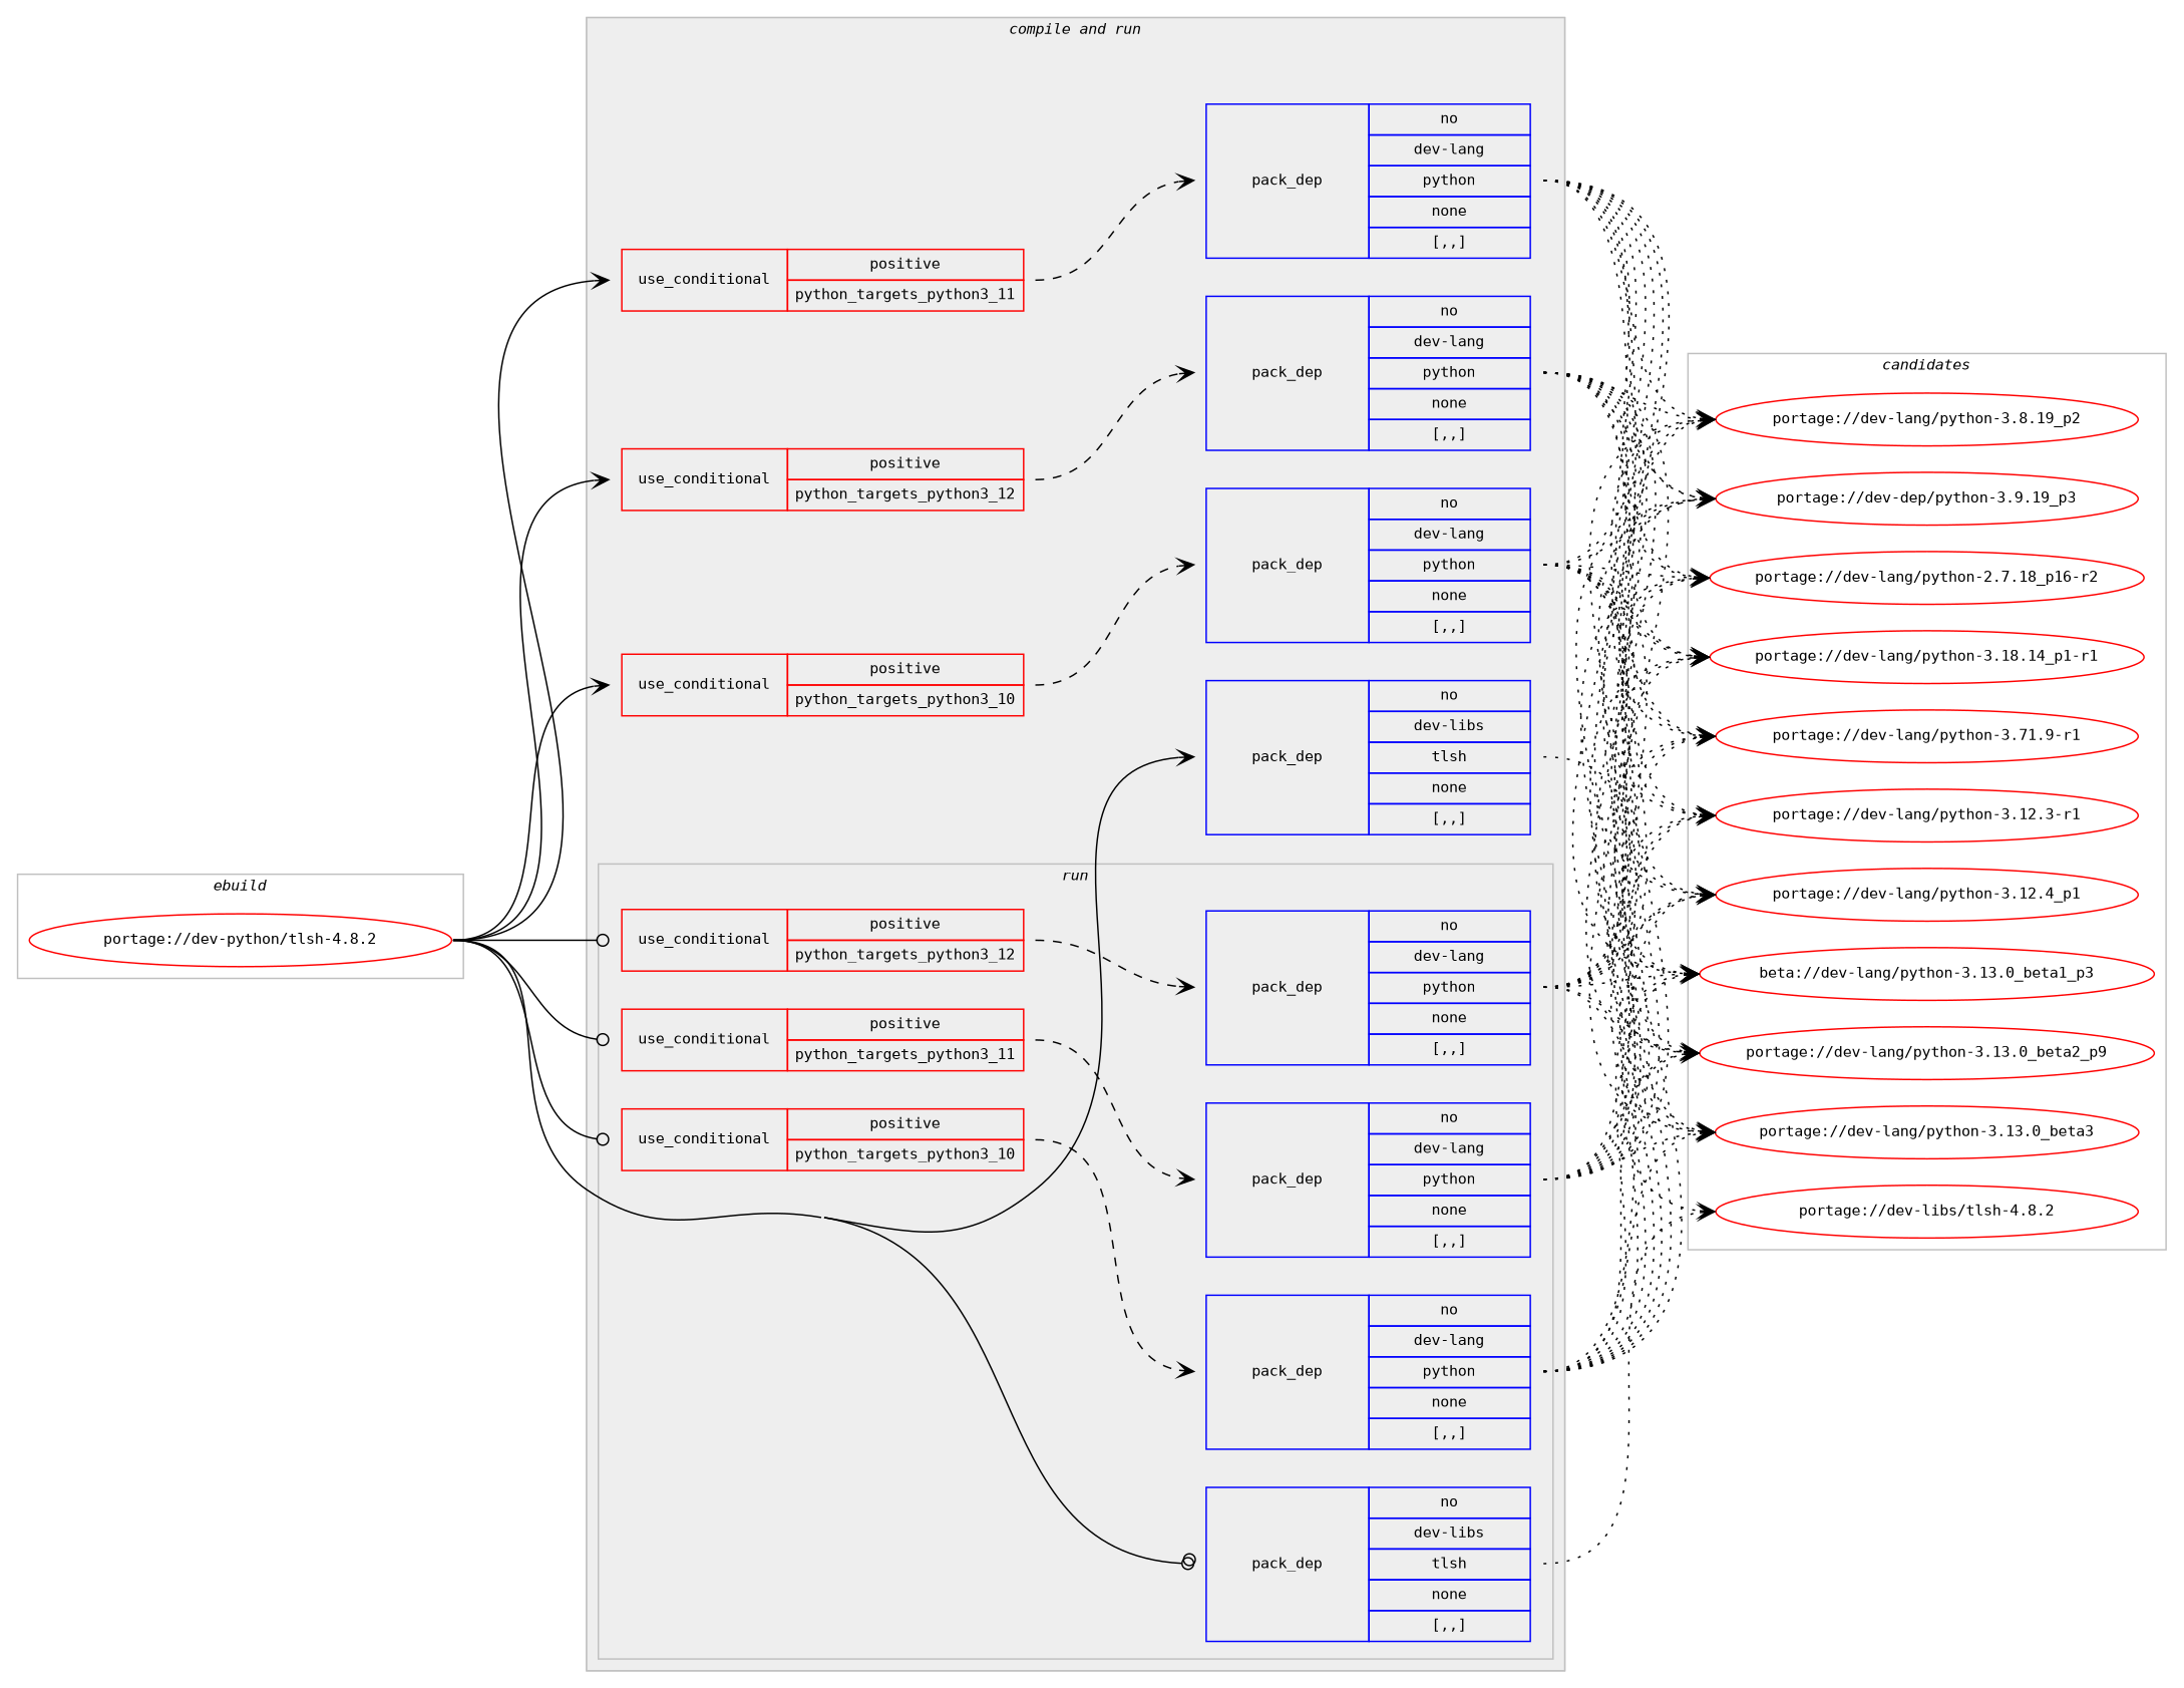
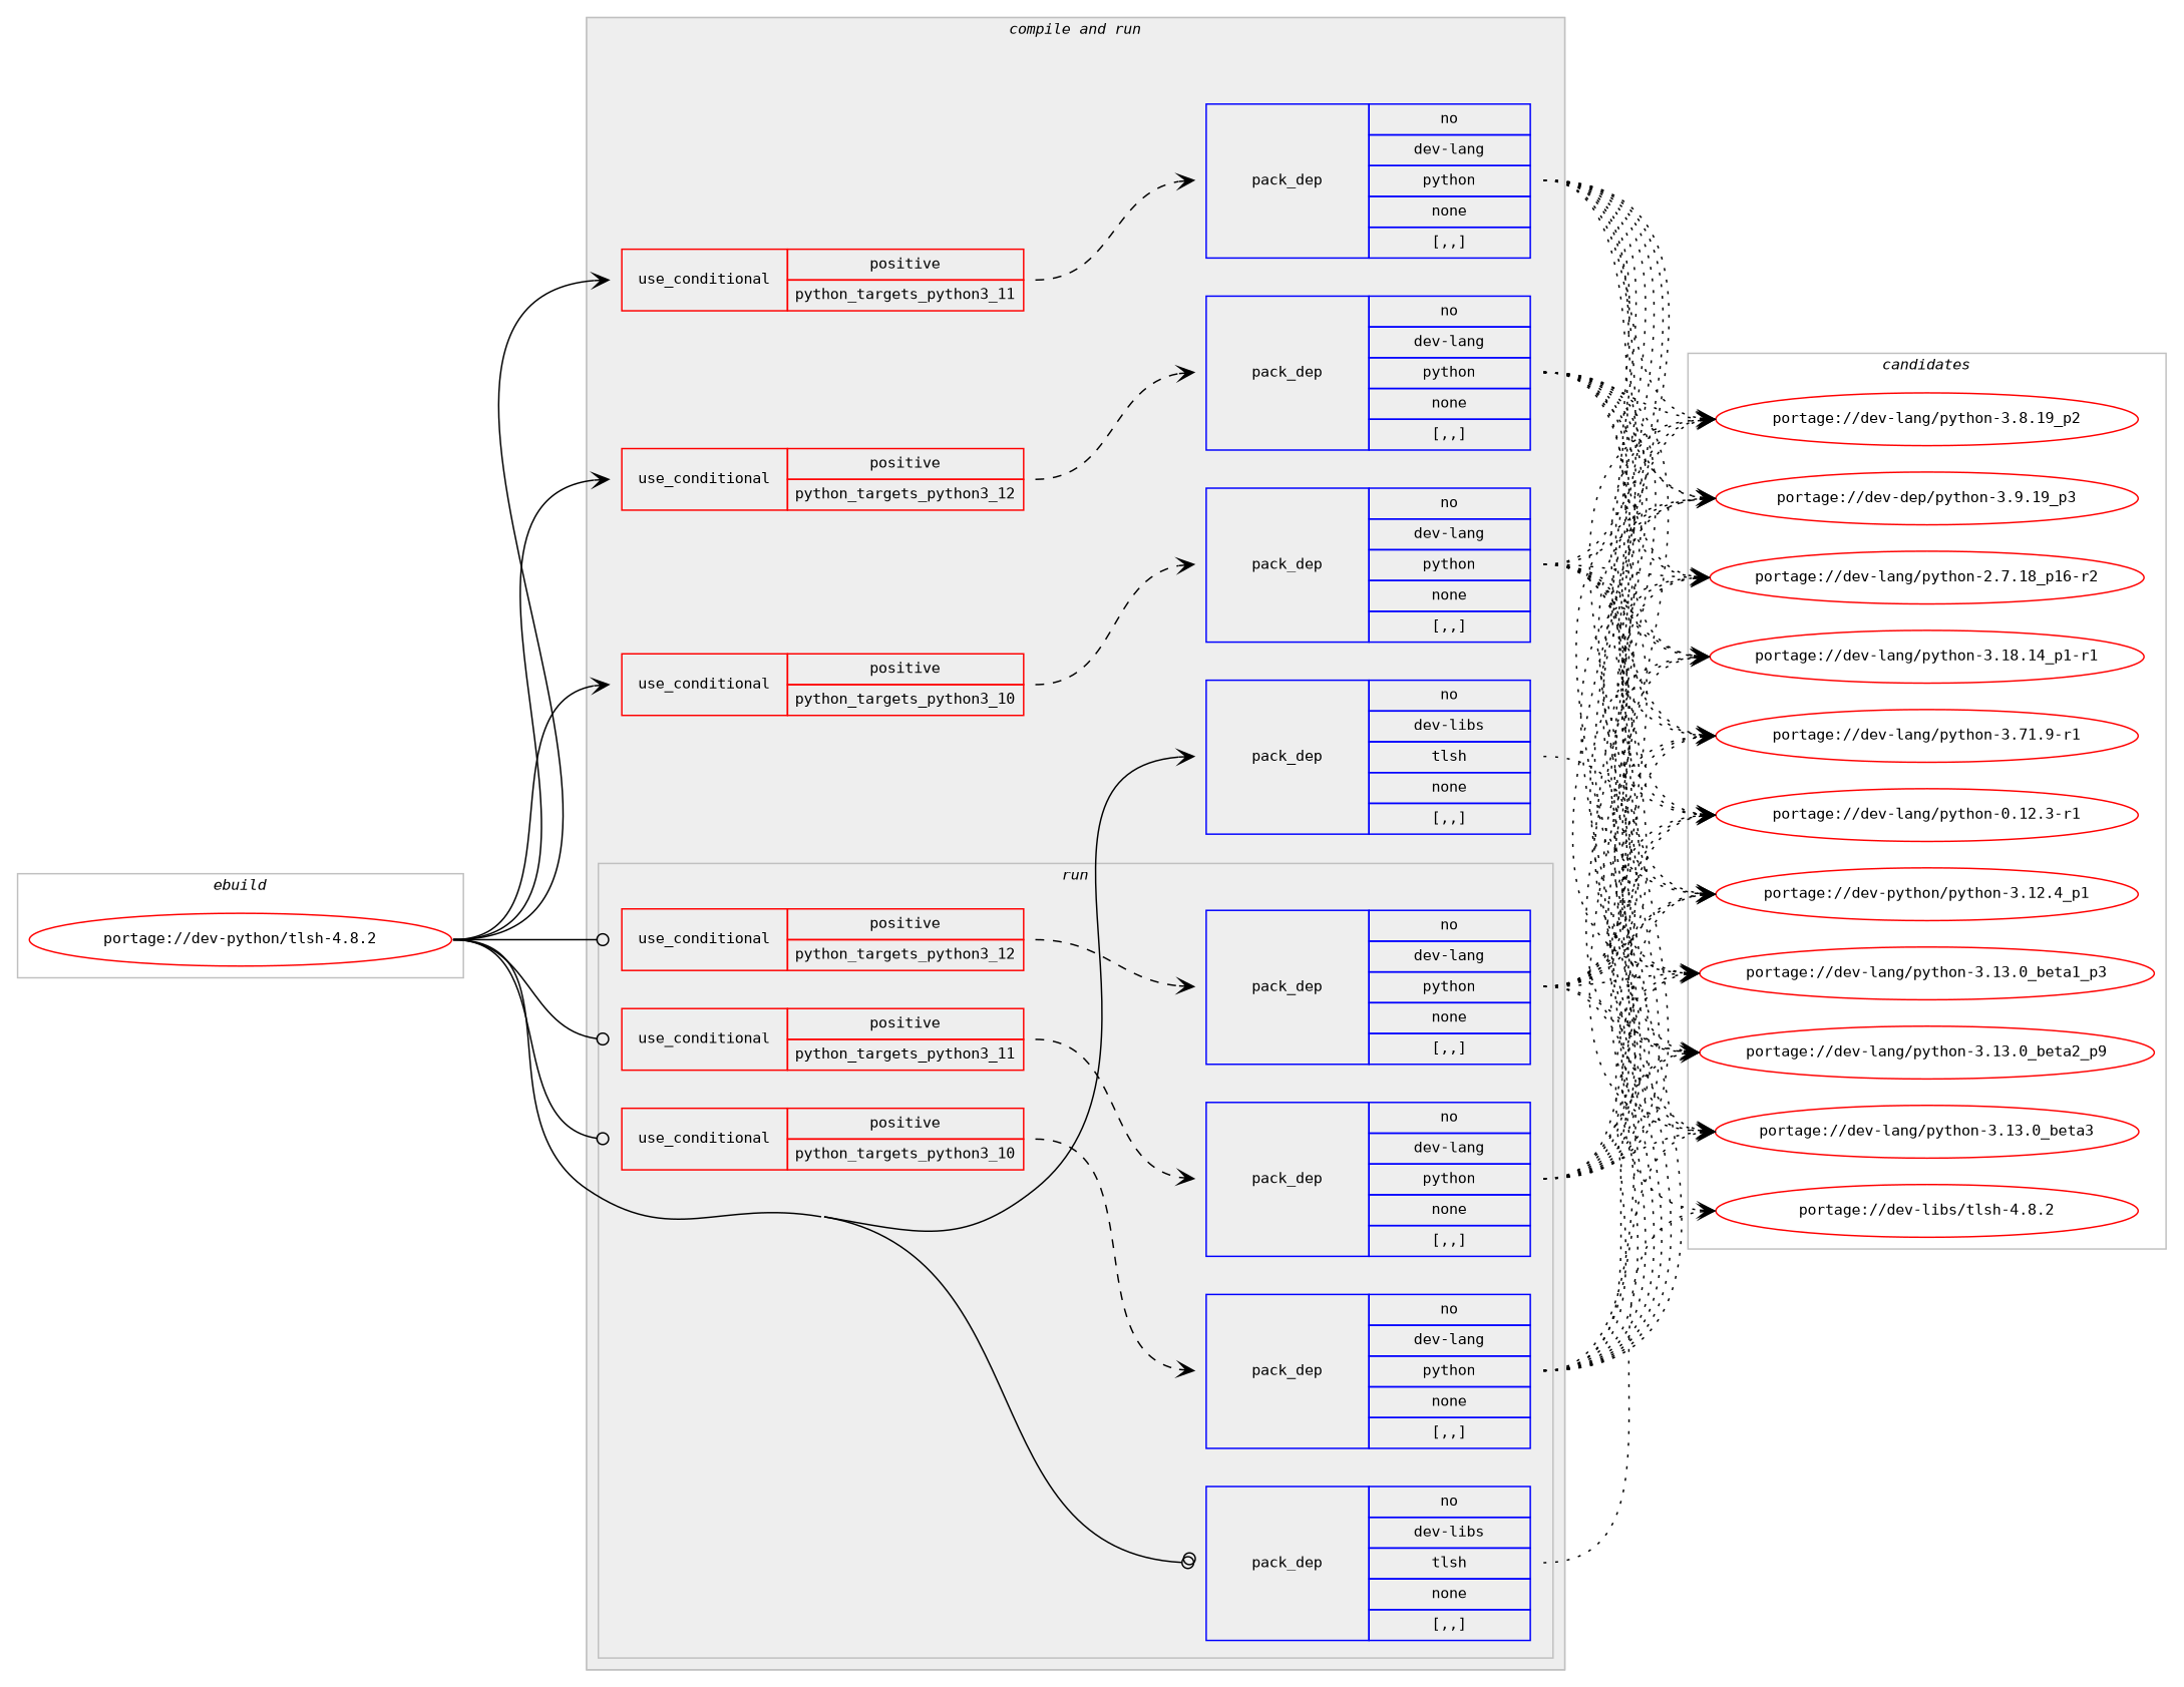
  digraph {
    compound=true
    concentrate=true
    fontname="DejaVu Sans Mono"
    fontsize=10
    newrank=true
    rankdir=LR
    ranksep=1.5
    node [color=red fontname="DejaVu Sans Mono" fontsize=10 shape=none]
    edge [arrowhead=vee fontname="DejaVu Sans Mono" headport=w style=dotted tailport=e weight=100]
    n1 [label="portage://dev-python/tlsh-4.8.2" width=4 shape=""]
    n2 [color=blue label=<<TABLE BORDER="0" CELLBORDER="1" CELLSPACING="0" CELLPADDING="4" WIDTH="220"><TR><TD ROWSPAN="6" CELLPADDING="30">pack_dep</TD></TR><TR><TD WIDTH="110">no</TD></TR><TR><TD>dev-lang</TD></TR><TR><TD>python</TD></TR><TR><TD>none</TD></TR><TR><TD>[,,]</TD></TR></TABLE>>]
    n3 [label=<<TABLE BORDER="0" CELLBORDER="1" CELLSPACING="0" CELLPADDING="4"><TR><TD ROWSPAN="3" CELLPADDING="10">use_conditional</TD></TR><TR><TD>positive</TD></TR><TR><TD>python_targets_python3_10</TD></TR></TABLE>>]
    n4 [color=blue label=<<TABLE BORDER="0" CELLBORDER="1" CELLSPACING="0" CELLPADDING="4" WIDTH="220"><TR><TD ROWSPAN="6" CELLPADDING="30">pack_dep</TD></TR><TR><TD WIDTH="110">no</TD></TR><TR><TD>dev-lang</TD></TR><TR><TD>python</TD></TR><TR><TD>none</TD></TR><TR><TD>[,,]</TD></TR></TABLE>>]
    n5 [label=<<TABLE BORDER="0" CELLBORDER="1" CELLSPACING="0" CELLPADDING="4"><TR><TD ROWSPAN="3" CELLPADDING="10">use_conditional</TD></TR><TR><TD>positive</TD></TR><TR><TD>python_targets_python3_11</TD></TR></TABLE>>]
    n6 [color=blue label=<<TABLE BORDER="0" CELLBORDER="1" CELLSPACING="0" CELLPADDING="4" WIDTH="220"><TR><TD ROWSPAN="6" CELLPADDING="30">pack_dep</TD></TR><TR><TD WIDTH="110">no</TD></TR><TR><TD>dev-lang</TD></TR><TR><TD>python</TD></TR><TR><TD>none</TD></TR><TR><TD>[,,]</TD></TR></TABLE>>]
    n7 [label=<<TABLE BORDER="0" CELLBORDER="1" CELLSPACING="0" CELLPADDING="4"><TR><TD ROWSPAN="3" CELLPADDING="10">use_conditional</TD></TR><TR><TD>positive</TD></TR><TR><TD>python_targets_python3_12</TD></TR></TABLE>>]
    n8 [color=blue label=<<TABLE BORDER="0" CELLBORDER="1" CELLSPACING="0" CELLPADDING="4" WIDTH="220"><TR><TD ROWSPAN="6" CELLPADDING="30">pack_dep</TD></TR><TR><TD WIDTH="110">no</TD></TR><TR><TD>dev-libs</TD></TR><TR><TD>tlsh</TD></TR><TR><TD>none</TD></TR><TR><TD>[,,]</TD></TR></TABLE>>]
    n9 [color=blue label=<<TABLE BORDER="0" CELLBORDER="1" CELLSPACING="0" CELLPADDING="4" WIDTH="220"><TR><TD ROWSPAN="6" CELLPADDING="30">pack_dep</TD></TR><TR><TD WIDTH="110">no</TD></TR><TR><TD>dev-lang</TD></TR><TR><TD>python</TD></TR><TR><TD>none</TD></TR><TR><TD>[,,]</TD></TR></TABLE>>]
    n10 [label=<<TABLE BORDER="0" CELLBORDER="1" CELLSPACING="0" CELLPADDING="4"><TR><TD ROWSPAN="3" CELLPADDING="10">use_conditional</TD></TR><TR><TD>positive</TD></TR><TR><TD>python_targets_python3_10</TD></TR></TABLE>>]
    n11 [color=blue label=<<TABLE BORDER="0" CELLBORDER="1" CELLSPACING="0" CELLPADDING="4" WIDTH="220"><TR><TD ROWSPAN="6" CELLPADDING="30">pack_dep</TD></TR><TR><TD WIDTH="110">no</TD></TR><TR><TD>dev-lang</TD></TR><TR><TD>python</TD></TR><TR><TD>none</TD></TR><TR><TD>[,,]</TD></TR></TABLE>>]
    n12 [label=<<TABLE BORDER="0" CELLBORDER="1" CELLSPACING="0" CELLPADDING="4"><TR><TD ROWSPAN="3" CELLPADDING="10">use_conditional</TD></TR><TR><TD>positive</TD></TR><TR><TD>python_targets_python3_12</TD></TR></TABLE>>]
    n13 [color=blue label=<<TABLE BORDER="0" CELLBORDER="1" CELLSPACING="0" CELLPADDING="4" WIDTH="220"><TR><TD ROWSPAN="6" CELLPADDING="30">pack_dep</TD></TR><TR><TD WIDTH="110">no</TD></TR><TR><TD>dev-lang</TD></TR><TR><TD>python</TD></TR><TR><TD>none</TD></TR><TR><TD>[,,]</TD></TR></TABLE>>]
    n14 [label=<<TABLE BORDER="0" CELLBORDER="1" CELLSPACING="0" CELLPADDING="4"><TR><TD ROWSPAN="3" CELLPADDING="10">use_conditional</TD></TR><TR><TD>positive</TD></TR><TR><TD>python_targets_python3_11</TD></TR></TABLE>>]
    n15 [color=blue label=<<TABLE BORDER="0" CELLBORDER="1" CELLSPACING="0" CELLPADDING="4" WIDTH="220"><TR><TD ROWSPAN="6" CELLPADDING="30">pack_dep</TD></TR><TR><TD WIDTH="110">no</TD></TR><TR><TD>dev-libs</TD></TR><TR><TD>tlsh</TD></TR><TR><TD>none</TD></TR><TR><TD>[,,]</TD></TR></TABLE>>]
    n16 [label="portage://dev-lang/python-2.7.18_p16-r2" width=4 shape=""]
    n17 [label="portage://dev-lang/python-3.18.14_p1-r1" width=4 shape=""]
    n18 [label="portage://dev-lang/python-3.71.9-r1" width=4 shape=""]
-   n19 [label="portage://dev-lang/python-3.12.3-r1" width=4 shape=""]
-   n20 [label="portage://dev-lang/python-3.12.4_p1" width=4 shape=""]
-   n21 [label="beta://dev-lang/python-3.13.0_beta1_p3" width=4 shape=""]
+   n19 [label="portage://dev-lang/python-0.12.3-r1" width=4 shape=""]
+   n20 [label="portage://dev-python/python-3.12.4_p1" width=4 shape=""]
+   n21 [label="portage://dev-lang/python-3.13.0_beta1_p3" width=4 shape=""]
    n22 [label="portage://dev-lang/python-3.13.0_beta2_p9" width=4 shape=""]
    n23 [label="portage://dev-lang/python-3.13.0_beta3" width=4 shape=""]
    n24 [label="portage://dev-lang/python-3.8.19_p2" width=4 shape=""]
    n25 [label="portage://dev-dep/python-3.9.19_p3" width=4 shape=""]
    n26 [label="portage://dev-libs/tlsh-4.8.2" width=4 shape=""]
    subgraph cluster_1 {
      color=gray
      label=<<i>ebuild</i>>
      n1
    }
    subgraph cluster_2 {
      color=gray
      label=<<i>dependencies</i>>
      subgraph cluster_3 {
        color=gray
        fillcolor="#eeeeee"
        label=<<i>compile</i>>
        style=filled
        subgraph sub_4 {
          color=gray
          fillcolor="#eeeeee"
          label=<<i>compile</i>>
          style=filled
          n3
          subgraph sub_5 {
            color=gray
            fillcolor="#eeeeee"
            label=<<i>compile</i>>
            style=filled
            n2
          }
        }
        subgraph sub_6 {
          color=gray
          fillcolor="#eeeeee"
          label=<<i>compile</i>>
          style=filled
          n5
          subgraph sub_7 {
            color=gray
            fillcolor="#eeeeee"
            label=<<i>compile</i>>
            style=filled
            n4
          }
        }
        subgraph sub_8 {
          color=gray
          fillcolor="#eeeeee"
          label=<<i>compile</i>>
          style=filled
          n7
          subgraph sub_9 {
            color=gray
            fillcolor="#eeeeee"
            label=<<i>compile</i>>
            style=filled
            n6
          }
        }
        subgraph sub_10 {
          color=gray
          fillcolor="#eeeeee"
          label=<<i>compile</i>>
          style=filled
          n8
        }
      }
      subgraph cluster_11 {
        color=gray
        fillcolor="#eeeeee"
        label=<<i>compile and run</i>>
        style=filled
      }
      subgraph cluster_12 {
        color=gray
        fillcolor="#eeeeee"
        label=<<i>run</i>>
        style=filled
        subgraph sub_13 {
          color=gray
          fillcolor="#eeeeee"
          label=<<i>run</i>>
          style=filled
          n10
          subgraph sub_14 {
            color=gray
            fillcolor="#eeeeee"
            label=<<i>run</i>>
            style=filled
            n9
          }
        }
        subgraph sub_15 {
          color=gray
          fillcolor="#eeeeee"
          label=<<i>run</i>>
          style=filled
          n12
          subgraph sub_16 {
            color=gray
            fillcolor="#eeeeee"
            label=<<i>run</i>>
            style=filled
            n11
          }
        }
        subgraph sub_17 {
          color=gray
          fillcolor="#eeeeee"
          label=<<i>run</i>>
          style=filled
          n14
          subgraph sub_18 {
            color=gray
            fillcolor="#eeeeee"
            label=<<i>run</i>>
            style=filled
            n13
          }
        }
        subgraph sub_19 {
          color=gray
          fillcolor="#eeeeee"
          label=<<i>run</i>>
          style=filled
          n15
        }
      }
    }
    subgraph cluster_20 {
      color=gray
      label=<<i>candidates</i>>
      rank=same
      subgraph sub_21 {
        color=black
        label=<<i>candidates</i>>
        nodesep=1
        rank=same
        n16
        n17
        n18
        n19
        n20
        n21
        n22
        n23
        n24
        n25
      }
      subgraph sub_22 {
        color=black
        label=<<i>candidates</i>>
        nodesep=1
        rank=same
        n16
        n17
        n18
        n19
        n20
        n21
        n22
        n23
        n24
        n25
      }
      subgraph sub_23 {
        color=black
        label=<<i>candidates</i>>
        nodesep=1
        rank=same
        n16
        n17
        n18
        n19
        n20
        n21
        n22
        n23
        n24
        n25
      }
      subgraph sub_24 {
        color=black
        label=<<i>candidates</i>>
        nodesep=1
        rank=same
        n26
      }
      subgraph sub_25 {
        color=black
        label=<<i>candidates</i>>
        nodesep=1
        rank=same
        n16
        n17
        n18
        n19
        n20
        n21
        n22
        n23
        n24
        n25
      }
      subgraph sub_26 {
        color=black
        label=<<i>candidates</i>>
        nodesep=1
        rank=same
        n16
        n17
        n18
        n19
        n20
        n21
        n22
        n23
        n24
        n25
      }
      subgraph sub_27 {
        color=black
        label=<<i>candidates</i>>
        nodesep=1
        rank=same
        n16
        n17
        n18
        n19
        n20
        n21
        n22
        n23
        n24
        n25
      }
      subgraph sub_28 {
        color=black
        label=<<i>candidates</i>>
        nodesep=1
        rank=same
        n26
      }
    }
    n1 -> n3 [style=solid weight=20]
    n1 -> n5 [style=solid weight=20]
    n1 -> n7 [style=solid weight=20]
    n1 -> n8 [style=solid weight=20]
    n1 -> n10 [arrowhead=odot style=solid weight=20]
    n1 -> n12 [arrowhead=odot style=solid weight=20]
    n1 -> n14 [arrowhead=odot style=solid weight=20]
    n1 -> n15 [arrowhead=odot style=solid weight=20]
    n2 -> n16
    n2 -> n17
    n2 -> n18
    n2 -> n19
    n2 -> n20
    n2 -> n21
    n2 -> n22
    n2 -> n23
    n2 -> n24
    n2 -> n25
    n3 -> n2 [style=dashed weight=20]
    n4 -> n16
    n4 -> n17
    n4 -> n18
    n4 -> n19
    n4 -> n20
    n4 -> n21
    n4 -> n22
    n4 -> n23
    n4 -> n24
    n4 -> n25
    n5 -> n4 [style=dashed weight=20]
    n6 -> n16
    n6 -> n17
    n6 -> n18
    n6 -> n19
    n6 -> n20
    n6 -> n21
    n6 -> n22
    n6 -> n23
    n6 -> n24
    n6 -> n25
    n7 -> n6 [style=dashed weight=20]
    n8 -> n26
    n9 -> n16
    n9 -> n17
    n9 -> n18
    n9 -> n19
    n9 -> n20
    n9 -> n21
    n9 -> n22
    n9 -> n23
    n9 -> n24
    n9 -> n25
    n10 -> n9 [style=dashed weight=20]
    n11 -> n16
    n11 -> n17
    n11 -> n18
    n11 -> n19
    n11 -> n20
    n11 -> n21
    n11 -> n22
    n11 -> n23
    n11 -> n24
    n11 -> n25
    n12 -> n11 [style=dashed weight=20]
    n13 -> n16
    n13 -> n17
    n13 -> n18
    n13 -> n19
    n13 -> n20
    n13 -> n21
    n13 -> n22
    n13 -> n23
    n13 -> n24
    n13 -> n25
    n14 -> n13 [style=dashed weight=20]
    n15 -> n26
  }
